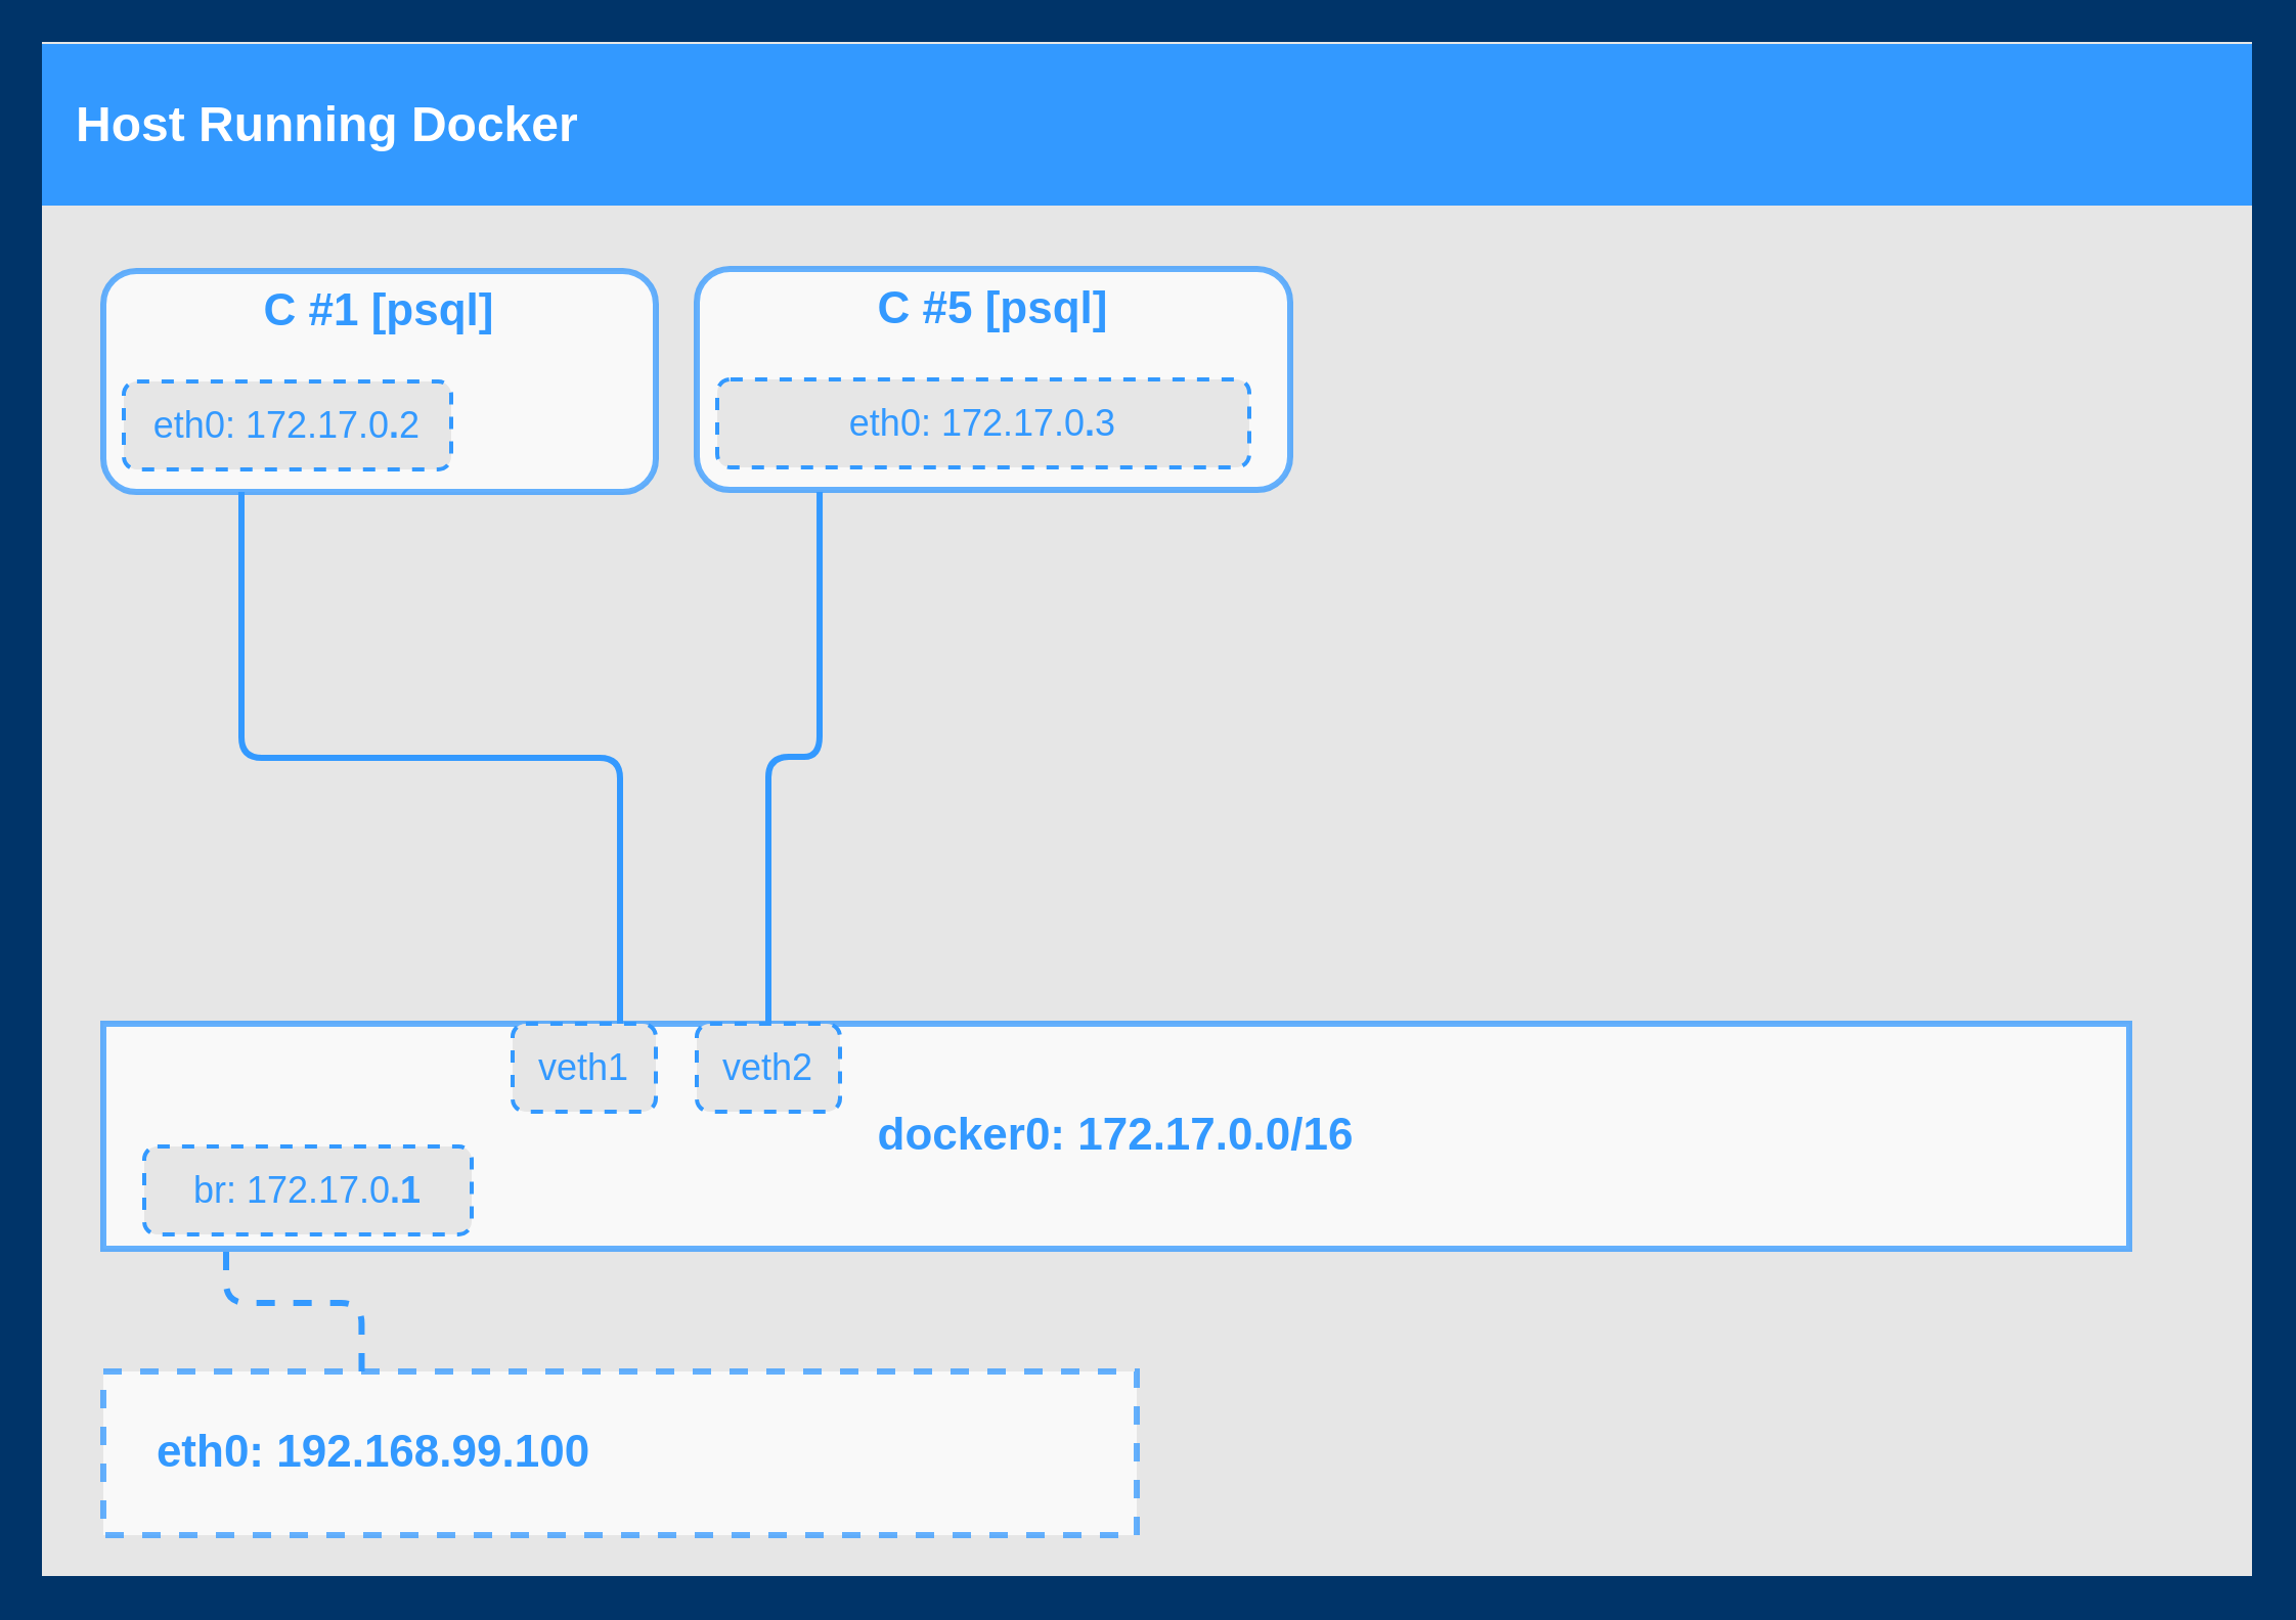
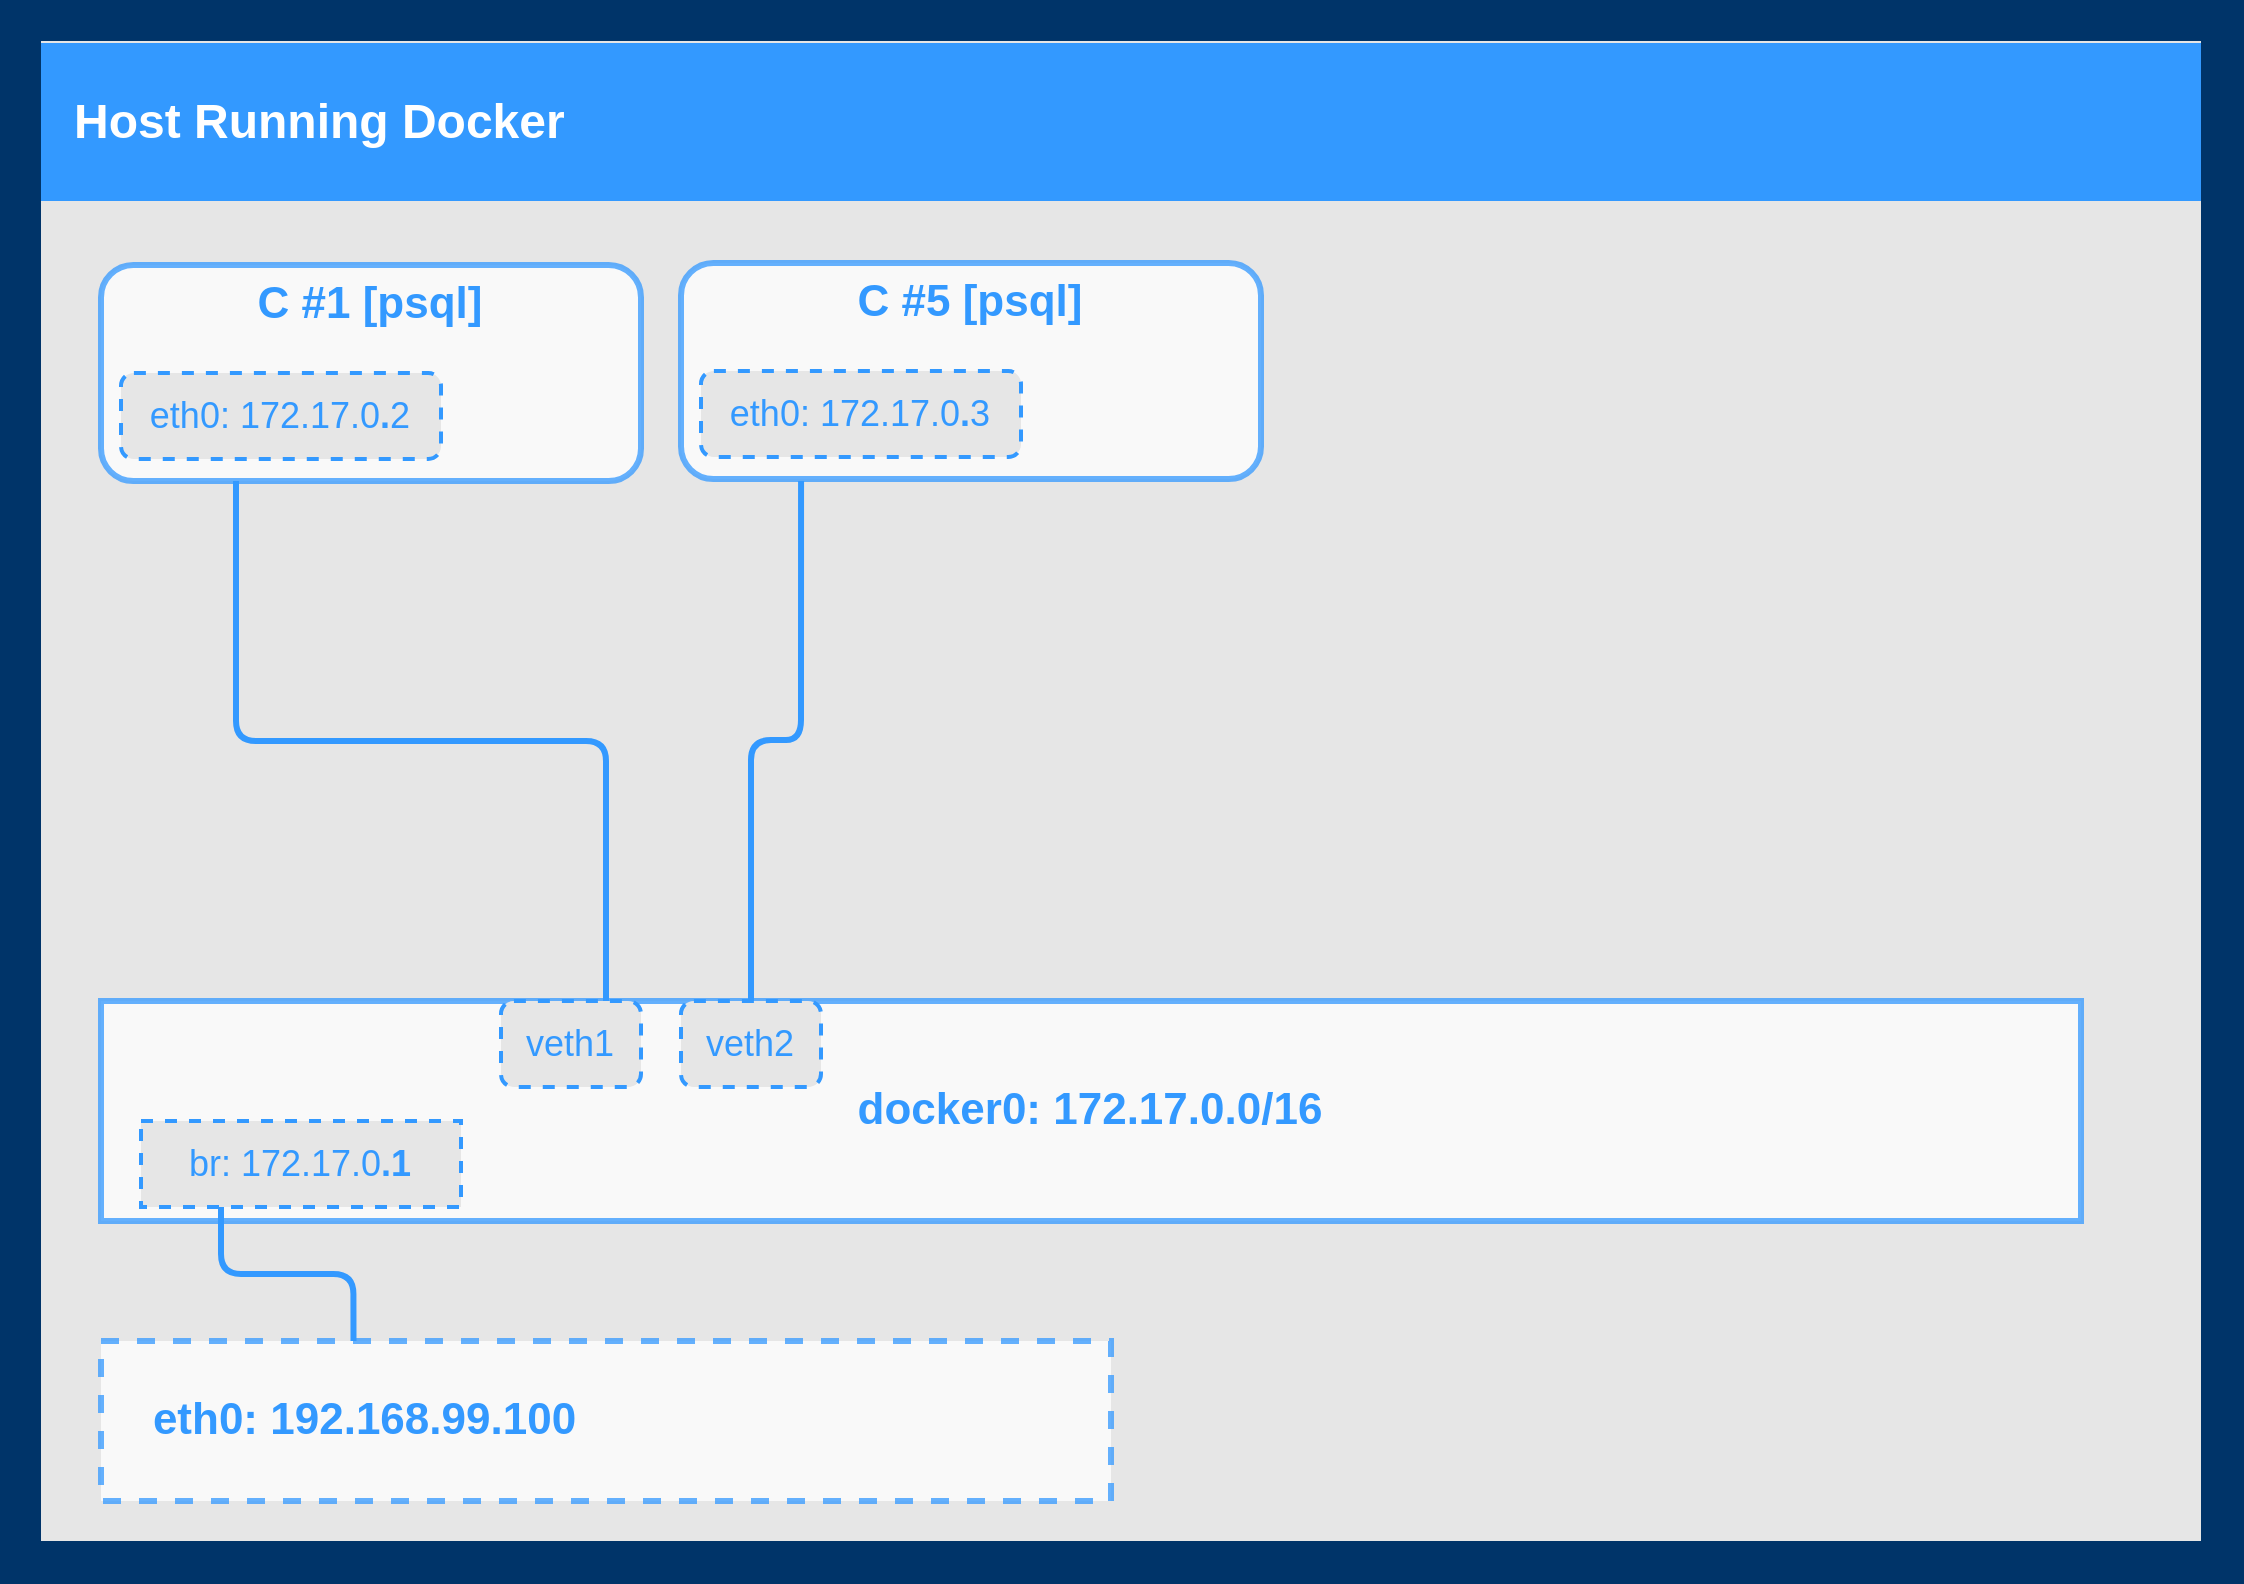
  <mxCell id="0" />
  <mxCell id="1" parent="0" />
  <mxCell id="2" value="" style="rounded=0;whiteSpace=wrap;html=1;dashed=1;strokeColor=none;strokeWidth=2;fillColor=#E6E6E6;fontFamily=Verdana;fontSize=12;fontColor=#00BEF2;verticalAlign=middle;" parent="1" vertex="1"><mxGeometry x="20" y="20" width="1080" height="750" as="geometry" /></mxCell>
  <mxCell id="3" value="Host Running Docker" style="whiteSpace=wrap;html=1;dashed=1;strokeColor=none;strokeWidth=2;fillColor=#3399FF;fontFamily=Helvetica;fontSize=24;fontColor=#FFFFFF;fontStyle=1;align=left;spacingLeft=15;" parent="1" vertex="1"><mxGeometry x="20" y="21" width="1080" height="79" as="geometry" /></mxCell>
  <mxCell id="4" value="&lt;font color=&quot;#3399FF&quot;&gt;C #1 [psql]&lt;/font&gt;" style="rounded=1;whiteSpace=wrap;html=1;strokeColor=#3399FF;strokeWidth=3;fillColor=#FFFFFF;fontFamily=Helvetica;fontSize=22;fontColor=#FFB366;opacity=75;verticalAlign=top;fontStyle=1;align=center;" parent="1" vertex="1"><mxGeometry x="50" y="132" width="270" height="108" as="geometry" /></mxCell>
  <mxCell id="5" value="&lt;div&gt;&lt;font style=&quot;font-size: 18px&quot;&gt;eth0: 172.17.0&lt;b&gt;.&lt;/b&gt;2&lt;/font&gt;&lt;/div&gt;" style="rounded=1;whiteSpace=wrap;html=1;strokeColor=#3399FF;strokeWidth=2;fillColor=#E6E6E6;fontSize=18;fontColor=#3399FF;align=center;spacingLeft=0;dashed=1;verticalAlign=middle;" parent="1" vertex="1"><mxGeometry x="60" y="186" width="160" height="43" as="geometry" /></mxCell>
  <mxCell id="6" value="&lt;div align=&quot;left&quot;&gt;&amp;nbsp;&amp;nbsp;&amp;nbsp; eth0: 192.168.99.100&lt;/div&gt;" style="rounded=0;whiteSpace=wrap;html=1;strokeColor=#3399FF;strokeWidth=3;fillColor=#FFFFFF;fontFamily=Helvetica;fontSize=22;fontColor=#3399FF;opacity=75;verticalAlign=middle;fontStyle=1;align=left;spacingLeft=0;dashed=1;" parent="1" vertex="1"><mxGeometry x="50" y="670" width="505" height="80" as="geometry" /></mxCell>
  <mxCell id="7" value="docker0: 172.17.0.0/16" style="rounded=0;whiteSpace=wrap;html=1;strokeColor=#3399FF;strokeWidth=3;fillColor=#FFFFFF;fontFamily=Helvetica;fontSize=22;fontColor=#3399FF;opacity=75;verticalAlign=middle;fontStyle=1;align=center;labelPosition=center;verticalLabelPosition=middle;" parent="1" vertex="1"><mxGeometry x="50" y="500" width="990" height="110" as="geometry" /></mxCell>
  <mxCell id="8" value="&lt;font color=&quot;#3399FF&quot;&gt;C #5 [psql]&lt;/font&gt;" style="rounded=1;whiteSpace=wrap;html=1;strokeColor=#3399FF;strokeWidth=3;fillColor=#FFFFFF;fontFamily=Helvetica;fontSize=22;fontColor=#FFB366;opacity=75;verticalAlign=top;fontStyle=1;align=center;" parent="1" vertex="1"><mxGeometry x="340" y="131" width="290" height="108" as="geometry" /></mxCell>
- <mxCell id="9" value="&lt;div&gt;&lt;font style=&quot;font-size: 18px&quot;&gt;eth0: 172.17.0&lt;b&gt;.&lt;/b&gt;3&lt;/font&gt;&lt;/div&gt;" style="rounded=1;whiteSpace=wrap;html=1;strokeColor=#3399FF;strokeWidth=2;fillColor=#E6E6E6;fontSize=18;fontColor=#3399FF;align=center;spacingLeft=0;dashed=1;verticalAlign=middle;" parent="1" vertex="1"><mxGeometry x="350" y="185" width="260" height="43" as="geometry" /></mxCell>
+ <mxCell id="9" value="&lt;div&gt;&lt;font style=&quot;font-size: 18px&quot;&gt;eth0: 172.17.0&lt;b&gt;.&lt;/b&gt;3&lt;/font&gt;&lt;/div&gt;" style="rounded=1;whiteSpace=wrap;html=1;strokeColor=#3399FF;strokeWidth=2;fillColor=#E6E6E6;fontSize=18;fontColor=#3399FF;align=center;spacingLeft=0;dashed=1;verticalAlign=middle;" parent="1" vertex="1"><mxGeometry x="350" y="185" width="160" height="43" as="geometry" /></mxCell>
  <mxCell id="10" value="" style="endArrow=none;startArrow=none;html=1;strokeColor=#3399FF;strokeWidth=3;fontSize=22;fontColor=#3399FF;entryX=0.25;entryY=1;entryDx=0;entryDy=0;exitX=0.75;exitY=0;exitDx=0;exitDy=0;edgeStyle=orthogonalEdgeStyle;startFill=0;endFill=0;" parent="1" source="14" target="4" edge="1"><mxGeometry width="50" height="50" relative="1" as="geometry"><mxPoint x="20" y="840" as="sourcePoint" /><mxPoint x="70" y="790" as="targetPoint" /></mxGeometry></mxCell>
  <mxCell id="11" value="" style="endArrow=none;startArrow=none;html=1;strokeColor=#3399FF;strokeWidth=3;fontSize=22;fontColor=#3399FF;entryX=0.207;entryY=1.009;entryDx=0;entryDy=0;entryPerimeter=0;exitX=0.5;exitY=0;exitDx=0;exitDy=0;edgeStyle=orthogonalEdgeStyle;startFill=0;endFill=0;" parent="1" source="15" target="8" edge="1"><mxGeometry width="50" height="50" relative="1" as="geometry"><mxPoint x="20" y="840" as="sourcePoint" /><mxPoint x="70" y="790" as="targetPoint" /></mxGeometry></mxCell>
- <mxCell id="12" value="" style="endArrow=none;startArrow=none;html=1;strokeColor=#3399FF;strokeWidth=3;fontSize=22;fontColor=#3399FF;entryX=0.25;entryY=1;entryDx=0;entryDy=0;exitX=0.25;exitY=0;exitDx=0;exitDy=0;edgeStyle=orthogonalEdgeStyle;startFill=0;endFill=0;dashed=1;" parent="1" source="6" target="13" edge="1"><mxGeometry width="50" height="50" relative="1" as="geometry"><mxPoint x="300" y="510" as="sourcePoint" /><mxPoint x="127.5" y="250" as="targetPoint" /></mxGeometry></mxCell>
- <mxCell id="13" value="&lt;div&gt;&lt;font style=&quot;font-size: 18px&quot;&gt;br: 172.17.0&lt;b&gt;.1&lt;/b&gt;&lt;/font&gt;&lt;/div&gt;" style="rounded=1;whiteSpace=wrap;html=1;strokeColor=#3399FF;strokeWidth=2;fillColor=#E6E6E6;fontSize=18;fontColor=#3399FF;align=center;spacingLeft=0;dashed=1;verticalAlign=middle;" parent="1" vertex="1"><mxGeometry x="70" y="560" width="160" height="43" as="geometry" /></mxCell>
+ <mxCell id="12" value="" style="endArrow=none;startArrow=none;html=1;strokeColor=#3399FF;strokeWidth=3;fontSize=22;fontColor=#3399FF;entryX=0.25;entryY=1;entryDx=0;entryDy=0;exitX=0.25;exitY=0;exitDx=0;exitDy=0;edgeStyle=orthogonalEdgeStyle;startFill=0;endFill=0;" parent="1" source="6" target="13" edge="1"><mxGeometry width="50" height="50" relative="1" as="geometry"><mxPoint x="300" y="510" as="sourcePoint" /><mxPoint x="127.5" y="250" as="targetPoint" /></mxGeometry></mxCell>
+ <mxCell id="13" value="&lt;div&gt;&lt;font style=&quot;font-size: 18px&quot;&gt;br: 172.17.0&lt;b&gt;.1&lt;/b&gt;&lt;/font&gt;&lt;/div&gt;" style="whiteSpace=wrap;html=1;strokeColor=#3399FF;strokeWidth=2;fillColor=#E6E6E6;fontSize=18;fontColor=#3399FF;align=center;spacingLeft=0;dashed=1;verticalAlign=middle;rounded=0;" parent="1" vertex="1"><mxGeometry x="70" y="560" width="160" height="43" as="geometry" /></mxCell>
  <mxCell id="14" value="&lt;div&gt;veth1&lt;/div&gt;" style="rounded=1;whiteSpace=wrap;html=1;strokeColor=#3399FF;strokeWidth=2;fillColor=#E6E6E6;fontSize=18;fontColor=#3399FF;align=center;spacingLeft=0;dashed=1;verticalAlign=middle;" parent="1" vertex="1"><mxGeometry x="250" y="500" width="70" height="43" as="geometry" /></mxCell>
  <mxCell id="15" value="&lt;div&gt;veth2&lt;/div&gt;" style="rounded=1;whiteSpace=wrap;html=1;strokeColor=#3399FF;strokeWidth=2;fillColor=#E6E6E6;fontSize=18;fontColor=#3399FF;align=center;spacingLeft=0;dashed=1;verticalAlign=middle;" parent="1" vertex="1"><mxGeometry x="340" y="500" width="70" height="43" as="geometry" /></mxCell>
